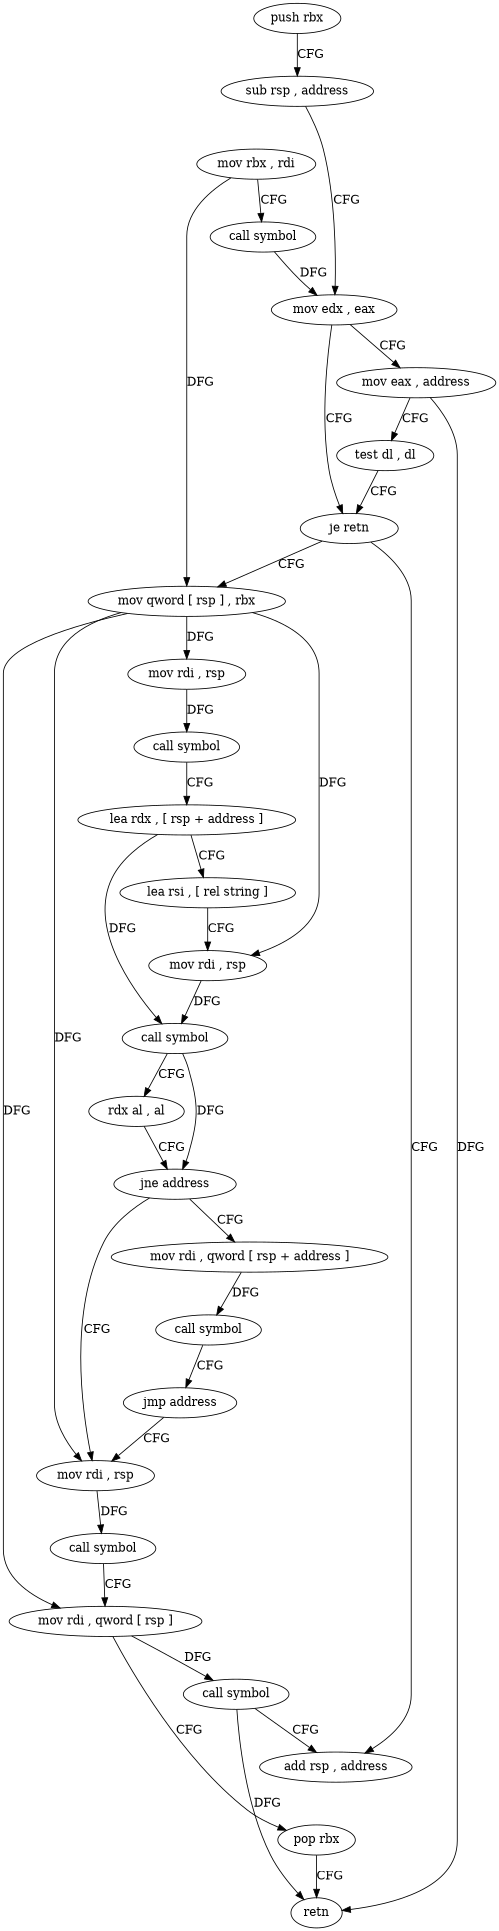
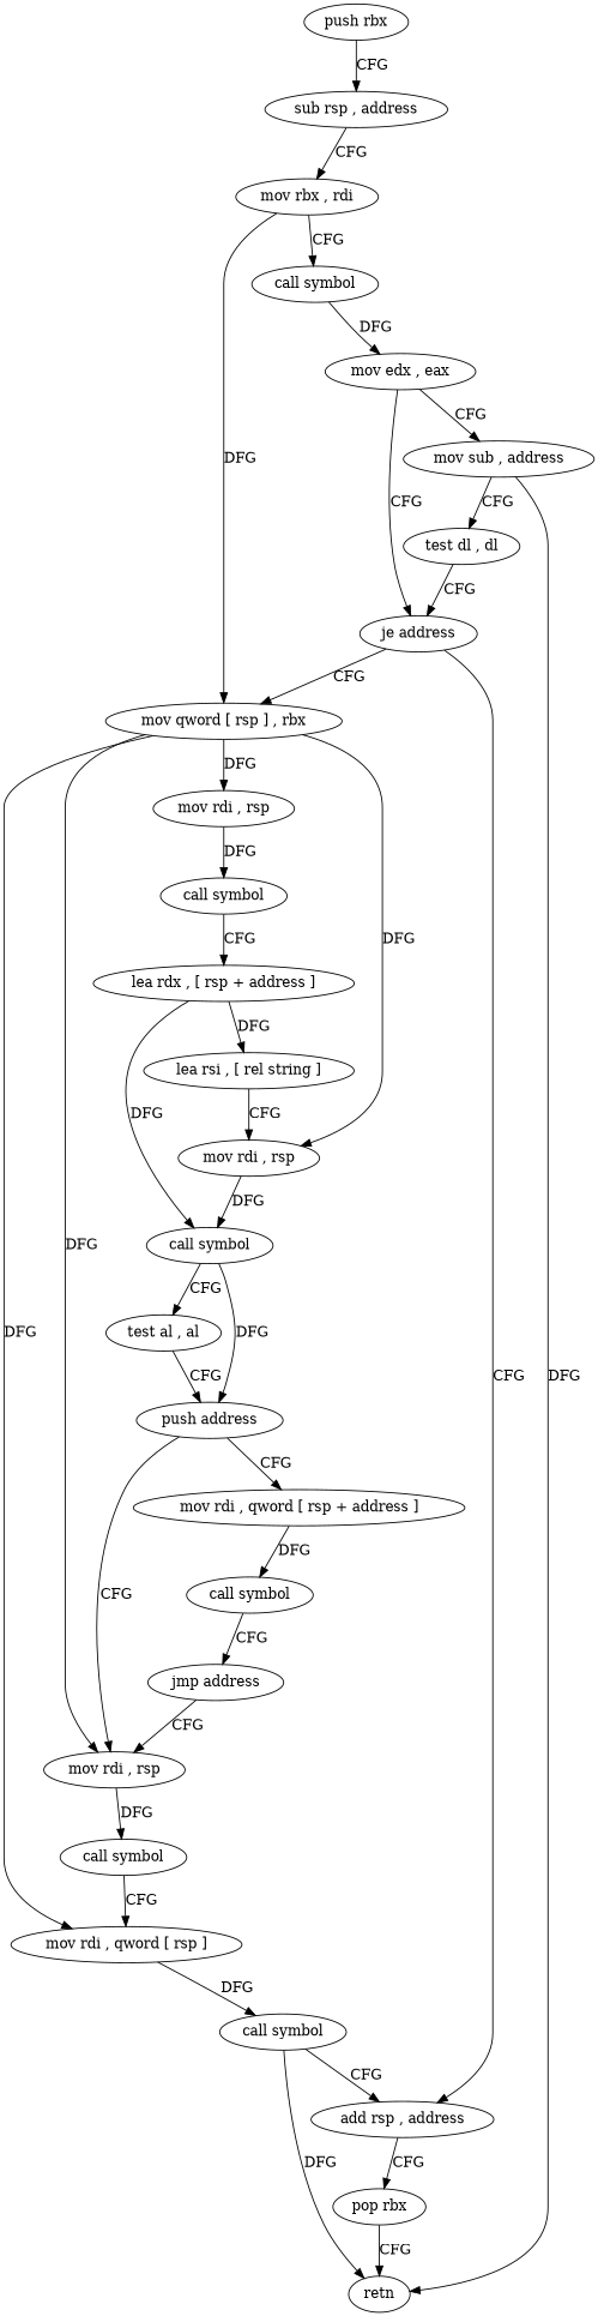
  digraph {
    n1 [label="push rbx"]
    n2 [label="sub rsp , address"]
    n3 [label="mov rbx , rdi"]
    n4 [label="call symbol"]
    n5 [label="mov qword [ rsp ] , rbx"]
    n6 [label="mov edx , eax"]
    n7 [label="mov rdi , rsp"]
    n8 [label="mov rdi , rsp"]
    n9 [label="mov rdi , rsp"]
    n10 [label="mov rdi , qword [ rsp ]"]
-   n11 [label="mov eax , address"]
-   n12 [label="je retn"]
+   n11 [label="mov sub , address"]
+   n12 [label="je address"]
    n13 [label="test dl , dl"]
    n14 [label=retn]
    n15 [label="add rsp , address"]
    n16 [label="pop rbx"]
    n17 [label="call symbol"]
    n18 [label="call symbol"]
    n19 [label="call symbol"]
    n20 [label="call symbol"]
    n21 [label="lea rdx , [ rsp + address ]"]
    n22 [label="lea rsi , [ rel string ]"]
-   n23 [label="rdx al , al"]
-   n24 [label="jne address"]
+   n23 [label="test al , al"]
+   n24 [label="push address"]
    n25 [label="mov rdi , qword [ rsp + address ]"]
    n26 [label="call symbol"]
    n27 [label="jmp address"]
    n1 -> n2 [label=CFG]
-   n2 -> n6 [label=CFG]
+   n2 -> n3 [label=CFG]
    n3 -> n4 [label=CFG]
    n3 -> n5 [label=DFG]
    n4 -> n6 [label=DFG]
    n5 -> n7 [label=DFG]
    n5 -> n8 [label=DFG]
    n5 -> n9 [label=DFG]
    n5 -> n10 [label=DFG]
    n6 -> n11 [label=CFG]
    n6 -> n12 [label=CFG]
    n7 -> n17 [label=DFG]
    n8 -> n18 [label=DFG]
    n9 -> n19 [label=DFG]
    n10 -> n20 [label=DFG]
    n11 -> n13 [label=CFG]
    n11 -> n14 [label=DFG]
    n12 -> n5 [label=CFG]
    n12 -> n15 [label=CFG]
    n13 -> n12 [label=CFG]
-   n10 -> n16 [label=CFG]
+   n15 -> n16 [label=CFG]
    n16 -> n14 [label=CFG]
    n17 -> n21 [label=CFG]
    n18 -> n23 [label=CFG]
    n18 -> n24 [label=DFG]
    n19 -> n10 [label=CFG]
    n20 -> n14 [label=DFG]
    n20 -> n15 [label=CFG]
    n21 -> n18 [label=DFG]
-   n21 -> n22 [label=CFG]
+   n21 -> n22 [label=DFG]
    n22 -> n8 [label=CFG]
    n23 -> n24 [label=CFG]
    n24 -> n9 [label=CFG]
    n24 -> n25 [label=CFG]
    n25 -> n26 [label=DFG]
    n26 -> n27 [label=CFG]
    n27 -> n9 [label=CFG]
  }
